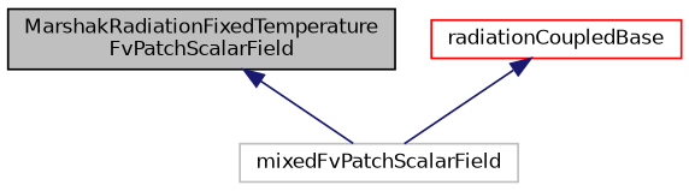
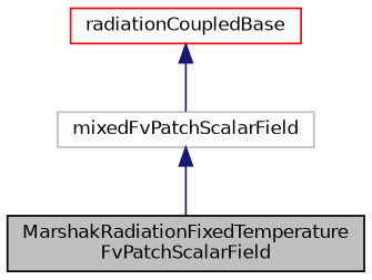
  digraph {
    node [fontname=Helvetica fontsize=10 shape=record]
    edge [color=midnightblue dir=back fontname=Helvetica fontsize=10 labelfontname=Helvetica labelfontsize=10 style=solid]
    n1 [color=black fillcolor=grey75 fontcolor=black height=0.2 label="MarshakRadiationFixedTemperature\lFvPatchScalarField" style=filled width=0.4]
    n2 [color=grey75 height=0.2 label=mixedFvPatchScalarField width=0.4]
    n3 [color=red height=0.2 label=radiationCoupledBase width=0.4]
-   n1 -> n2
+   n2 -> n1
    n3 -> n2
  }
